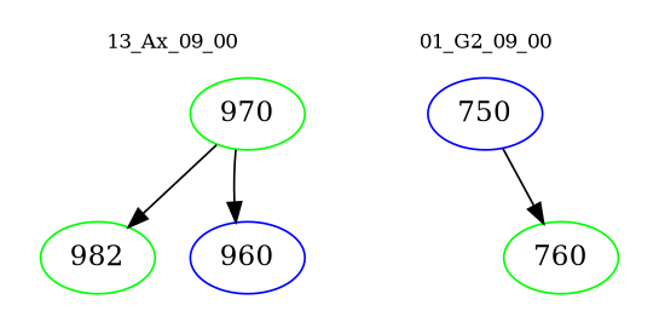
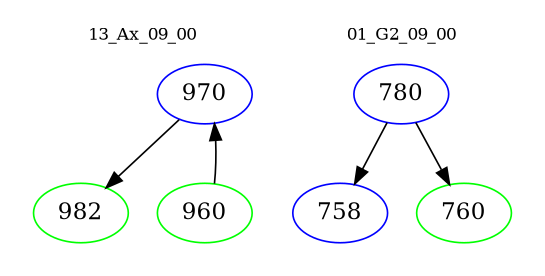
  digraph {
    node [color=blue]
    edge [color=black]
-   n1 [color=green label=970]
+   n1 [label=970]
    n2 [color=green label=982]
-   n3 [label=960]
-   n4 [label=750]
+   n3 [color=green label=960]
+   n4 [label=780]
+   n5 [label=758]
    n6 [color=green label=760]
    subgraph cluster_1 {
      color=white
      fontsize=10
      label="13_Ax_09_00"
      n1
      n2
      n3
    }
    subgraph cluster_2 {
      color=white
      fontsize=10
      label="01_G2_09_00"
      n4
+     n5
      n6
    }
    n1 -> n2
-   n1 -> n3
+   n3 -> n1
+   n4 -> n5
    n4 -> n6
  }
